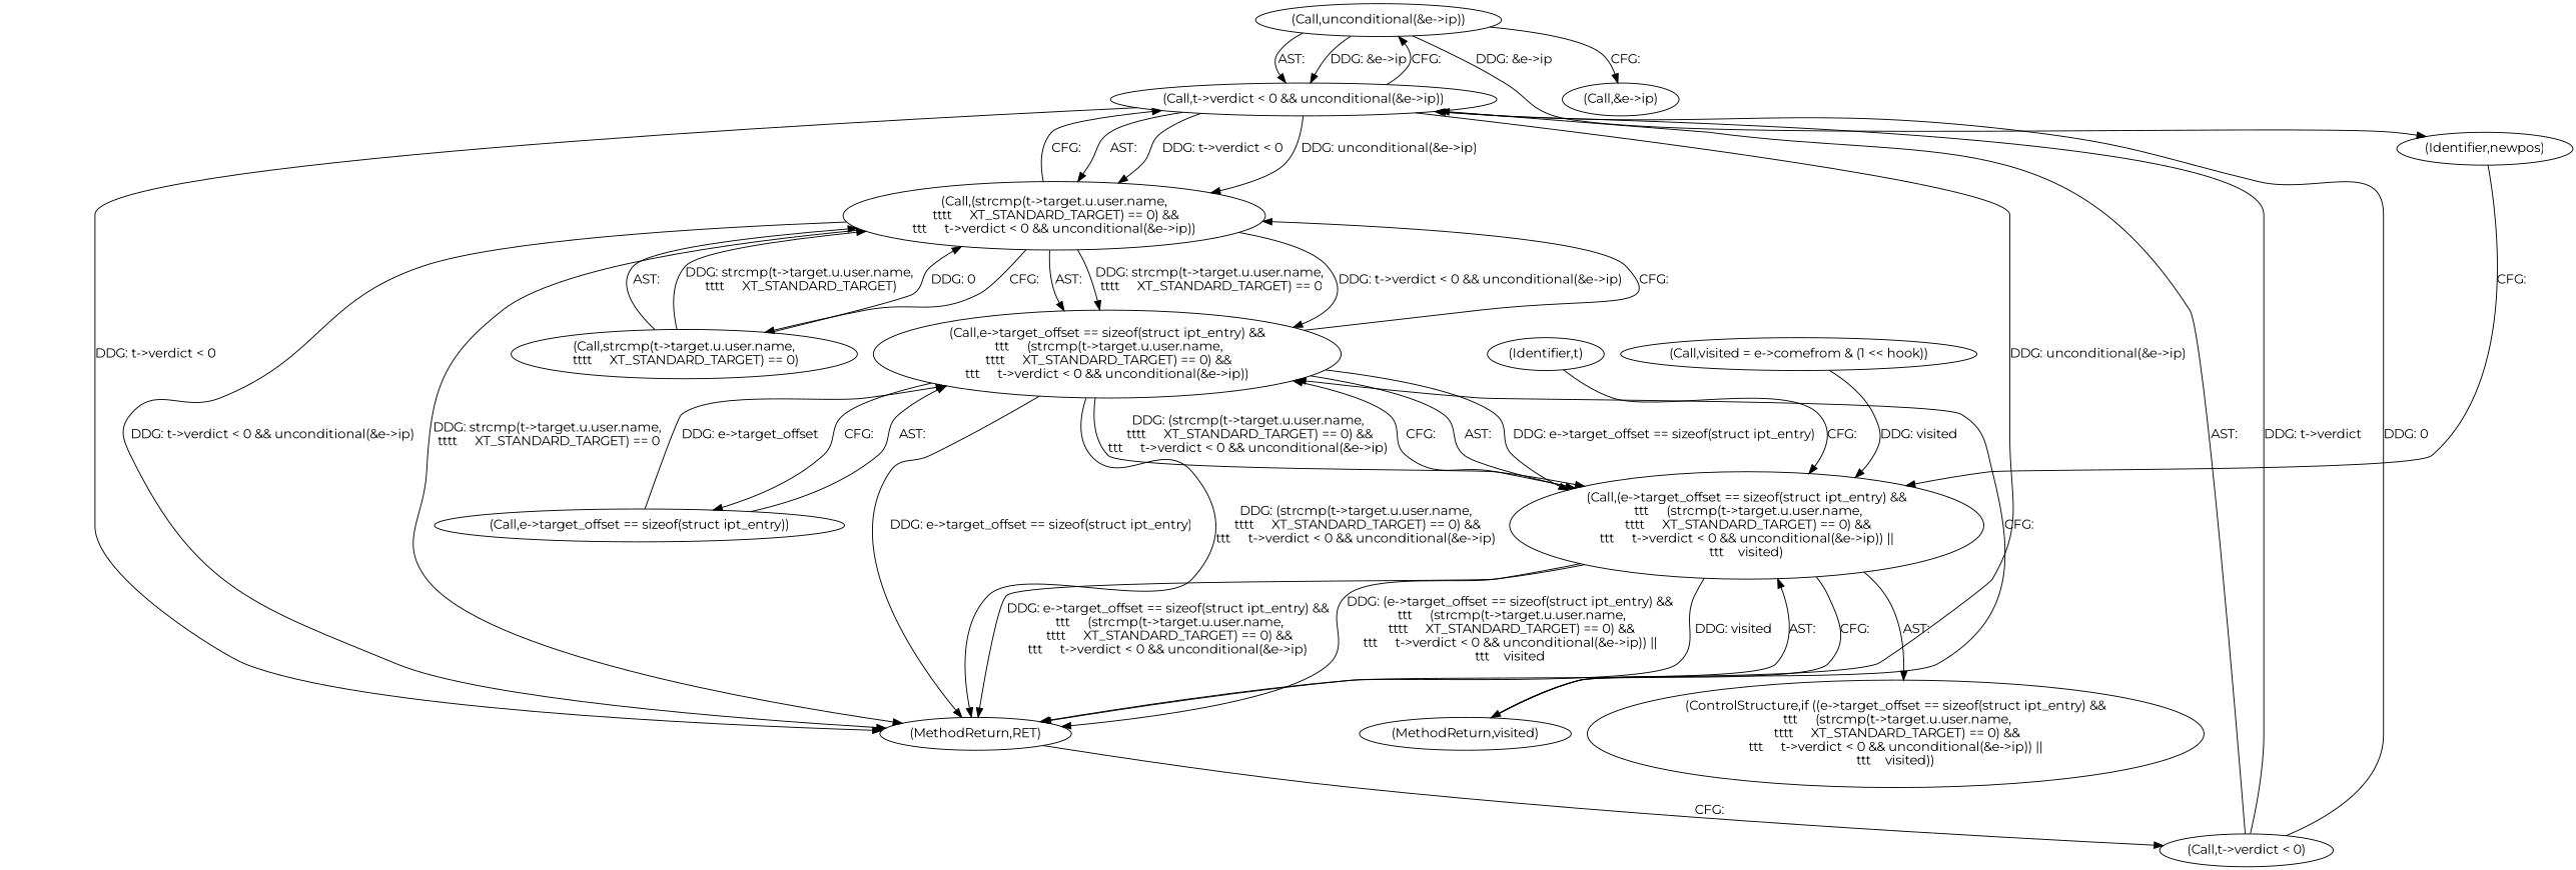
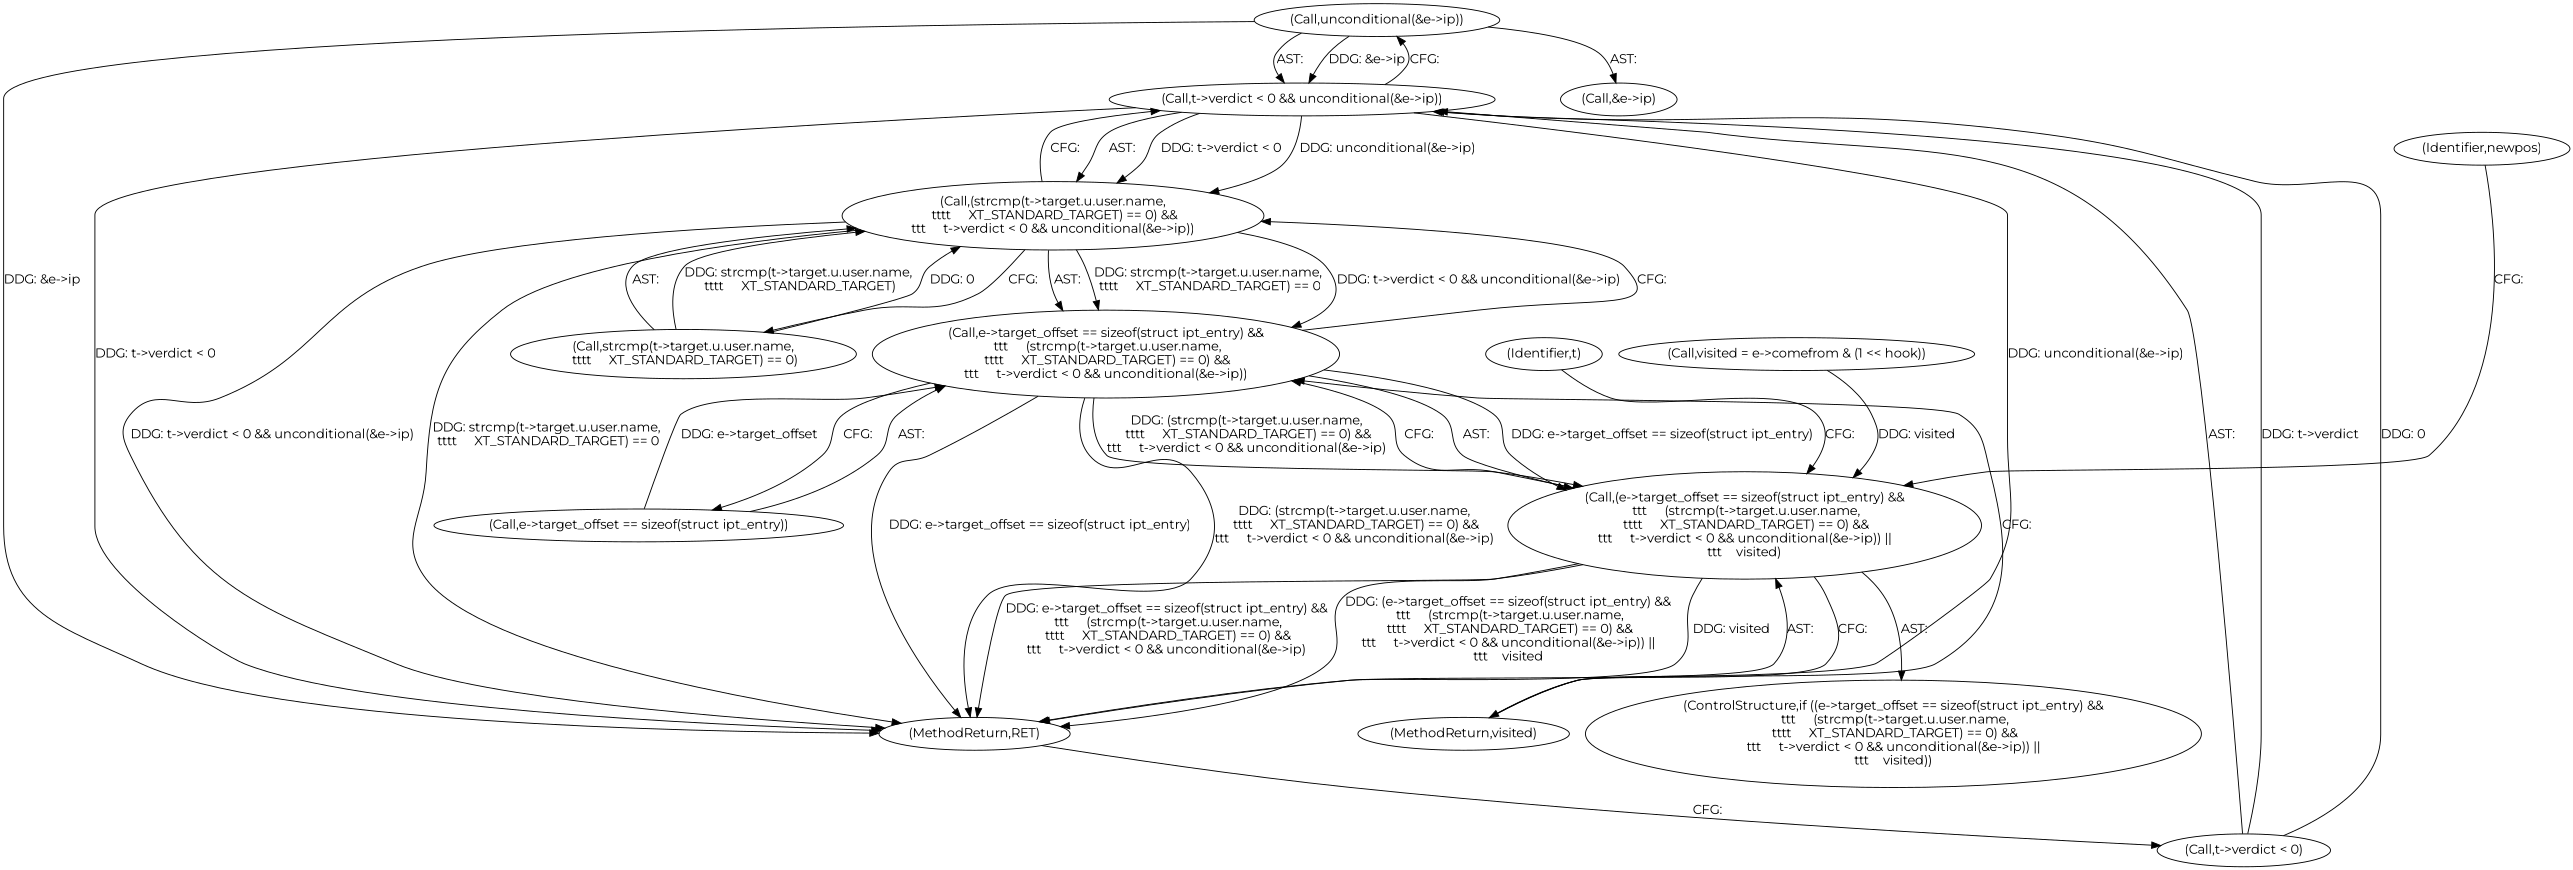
  digraph {
    fontname=Montserrat
    node [fontname=Montserrat]
    edge [fontname=Montserrat]
    n1 [label="(Call,unconditional(&e->ip))"]
    n2 [label="(Call,t->verdict < 0 && unconditional(&e->ip))"]
    n3 [label="(MethodReturn,RET)"]
    n4 [label="(Call,&e->ip)"]
    n5 [label="(Call,(strcmp(t->target.u.user.name,\n \t\t\t\t     XT_STANDARD_TARGET) == 0) &&\n\t\t\t     t->verdict < 0 && unconditional(&e->ip))"]
    n6 [label="(Call,t->verdict < 0)"]
    n7 [label="(Call,e->target_offset == sizeof(struct ipt_entry) &&\n \t\t\t     (strcmp(t->target.u.user.name,\n \t\t\t\t     XT_STANDARD_TARGET) == 0) &&\n\t\t\t     t->verdict < 0 && unconditional(&e->ip))"]
    n8 [label="(Call,strcmp(t->target.u.user.name,\n \t\t\t\t     XT_STANDARD_TARGET) == 0)"]
    n9 [label="(Call,(e->target_offset == sizeof(struct ipt_entry) &&\n \t\t\t     (strcmp(t->target.u.user.name,\n \t\t\t\t     XT_STANDARD_TARGET) == 0) &&\n\t\t\t     t->verdict < 0 && unconditional(&e->ip)) ||\n\t\t\t    visited)"]
    n10 [label="(Call,e->target_offset == sizeof(struct ipt_entry))"]
    n11 [label="(MethodReturn,visited)"]
    n12 [label="(ControlStructure,if ((e->target_offset == sizeof(struct ipt_entry) &&\n \t\t\t     (strcmp(t->target.u.user.name,\n \t\t\t\t     XT_STANDARD_TARGET) == 0) &&\n\t\t\t     t->verdict < 0 && unconditional(&e->ip)) ||\n\t\t\t    visited))"]
    n13 [label="(Identifier,newpos)"]
    n14 [label="(Call,visited = e->comefrom & (1 << hook))"]
    n15 [label="(Identifier,t)"]
    n1 -> n2 [label="AST: "]
    n1 -> n2 [label="DDG: &e->ip"]
-   n1 -> n13 [label="DDG: &e->ip"]
-   n1 -> n4 [label="CFG: "]
+   n1 -> n3 [label="DDG: &e->ip"]
+   n1 -> n4 [label="AST: "]
    n2 -> n1 [label="CFG: "]
    n2 -> n3 [label="DDG: t->verdict < 0"]
    n2 -> n3 [label="DDG: unconditional(&e->ip)"]
    n2 -> n5 [label="AST: "]
    n2 -> n5 [label="DDG: t->verdict < 0"]
    n2 -> n5 [label="DDG: unconditional(&e->ip)"]
    n3 -> n6 [label="CFG: "]
    n5 -> n2 [label="CFG: "]
    n5 -> n3 [label="DDG: t->verdict < 0 && unconditional(&e->ip)"]
    n5 -> n3 [label="DDG: strcmp(t->target.u.user.name,\n \t\t\t\t     XT_STANDARD_TARGET) == 0"]
    n5 -> n7 [label="AST: "]
    n5 -> n7 [label="DDG: strcmp(t->target.u.user.name,\n \t\t\t\t     XT_STANDARD_TARGET) == 0"]
    n5 -> n7 [label="DDG: t->verdict < 0 && unconditional(&e->ip)"]
    n5 -> n8 [label="CFG: "]
    n6 -> n2 [label="AST: "]
    n6 -> n2 [label="DDG: t->verdict"]
    n6 -> n2 [label="DDG: 0"]
    n7 -> n3 [label="DDG: e->target_offset == sizeof(struct ipt_entry)"]
    n7 -> n3 [label="DDG: (strcmp(t->target.u.user.name,\n \t\t\t\t     XT_STANDARD_TARGET) == 0) &&\n\t\t\t     t->verdict < 0 && unconditional(&e->ip)"]
    n7 -> n5 [label="CFG: "]
    n7 -> n9 [label="AST: "]
    n7 -> n9 [label="DDG: e->target_offset == sizeof(struct ipt_entry)"]
    n7 -> n9 [label="DDG: (strcmp(t->target.u.user.name,\n \t\t\t\t     XT_STANDARD_TARGET) == 0) &&\n\t\t\t     t->verdict < 0 && unconditional(&e->ip)"]
    n7 -> n10 [label="CFG: "]
    n8 -> n5 [label="AST: "]
    n8 -> n5 [label="DDG: strcmp(t->target.u.user.name,\n \t\t\t\t     XT_STANDARD_TARGET)"]
    n8 -> n5 [label="DDG: 0"]
    n9 -> n3 [label="DDG: visited"]
    n9 -> n3 [label="DDG: e->target_offset == sizeof(struct ipt_entry) &&\n \t\t\t     (strcmp(t->target.u.user.name,\n \t\t\t\t     XT_STANDARD_TARGET) == 0) &&\n\t\t\t     t->verdict < 0 && unconditional(&e->ip)"]
    n9 -> n3 [label="DDG: (e->target_offset == sizeof(struct ipt_entry) &&\n \t\t\t     (strcmp(t->target.u.user.name,\n \t\t\t\t     XT_STANDARD_TARGET) == 0) &&\n\t\t\t     t->verdict < 0 && unconditional(&e->ip)) ||\n\t\t\t    visited"]
    n9 -> n7 [label="CFG: "]
    n9 -> n11 [label="CFG: "]
    n9 -> n12 [label="AST: "]
    n10 -> n7 [label="AST: "]
    n10 -> n7 [label="DDG: e->target_offset"]
    n11 -> n7 [label="CFG: "]
    n11 -> n9 [label="AST: "]
    n13 -> n9 [label="CFG: "]
    n14 -> n9 [label="DDG: visited"]
    n15 -> n9 [label="CFG: "]
  }
